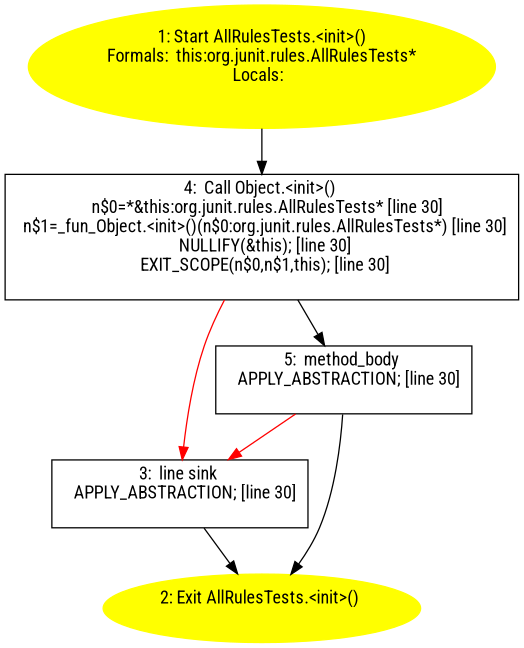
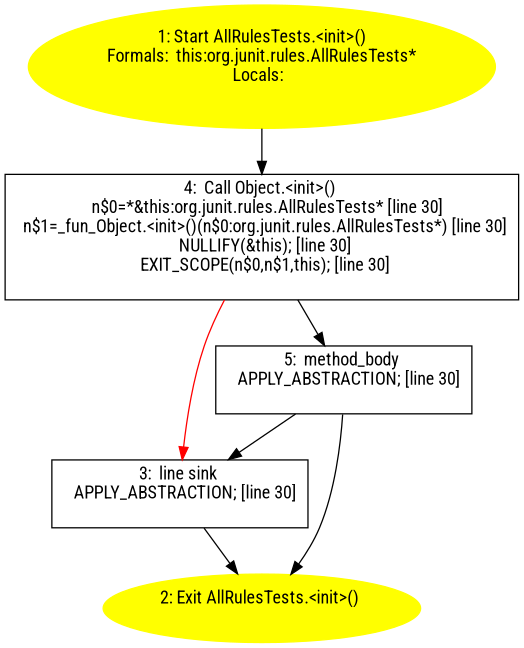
  digraph {
    fontname="Roboto Condensed"
    node [fontname="Roboto Condensed" shape=box]
    edge [fontname="Roboto Condensed"]
    n1 [color=yellow label="1: Start AllRulesTests.<init>()\nFormals:  this:org.junit.rules.AllRulesTests*\nLocals:  \n  " style=filled shape=""]
    n2 [label="4:  Call Object.<init>() \n   n$0=*&this:org.junit.rules.AllRulesTests* [line 30]\n  n$1=_fun_Object.<init>()(n$0:org.junit.rules.AllRulesTests*) [line 30]\n  NULLIFY(&this); [line 30]\n  EXIT_SCOPE(n$0,n$1,this); [line 30]\n "]
    n3 [label="3:  line sink \n   APPLY_ABSTRACTION; [line 30]\n "]
    n4 [label="5:  method_body \n   APPLY_ABSTRACTION; [line 30]\n "]
    n5 [color=yellow label="2: Exit AllRulesTests.<init>() \n  " style=filled shape=""]
    n1 -> n2
    n2 -> n3 [color=red]
    n2 -> n4
    n3 -> n5
-   n4 -> n3 [color=red]
+   n4 -> n3 [color=black]
    n4 -> n5
  }
